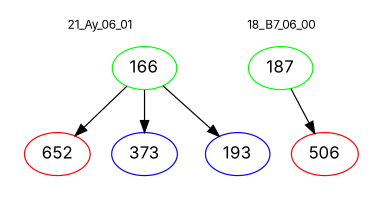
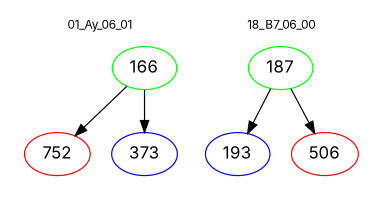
  digraph {
    fontname=Inter
    node [color=green fontname=Inter]
    edge [color=black fontname=Inter]
    n1 [label=166]
-   n2 [color=red label=652]
+   n2 [color=red label=752]
    n3 [color=blue label=373]
    n4 [label=187]
    n5 [color=red label=506]
    n6 [color=blue label=193]
    subgraph cluster_1 {
      color=white
      fontsize=10
-     label="21_Ay_06_01"
+     label="01_Ay_06_01"
      n1
      n2
      n3
    }
    subgraph cluster_2 {
      color=white
      fontsize=10
      label="18_B7_06_00"
      n4
      n5
      n6
    }
    n1 -> n2
    n1 -> n3
    n4 -> n5
-   n1 -> n6
+   n4 -> n6
  }
